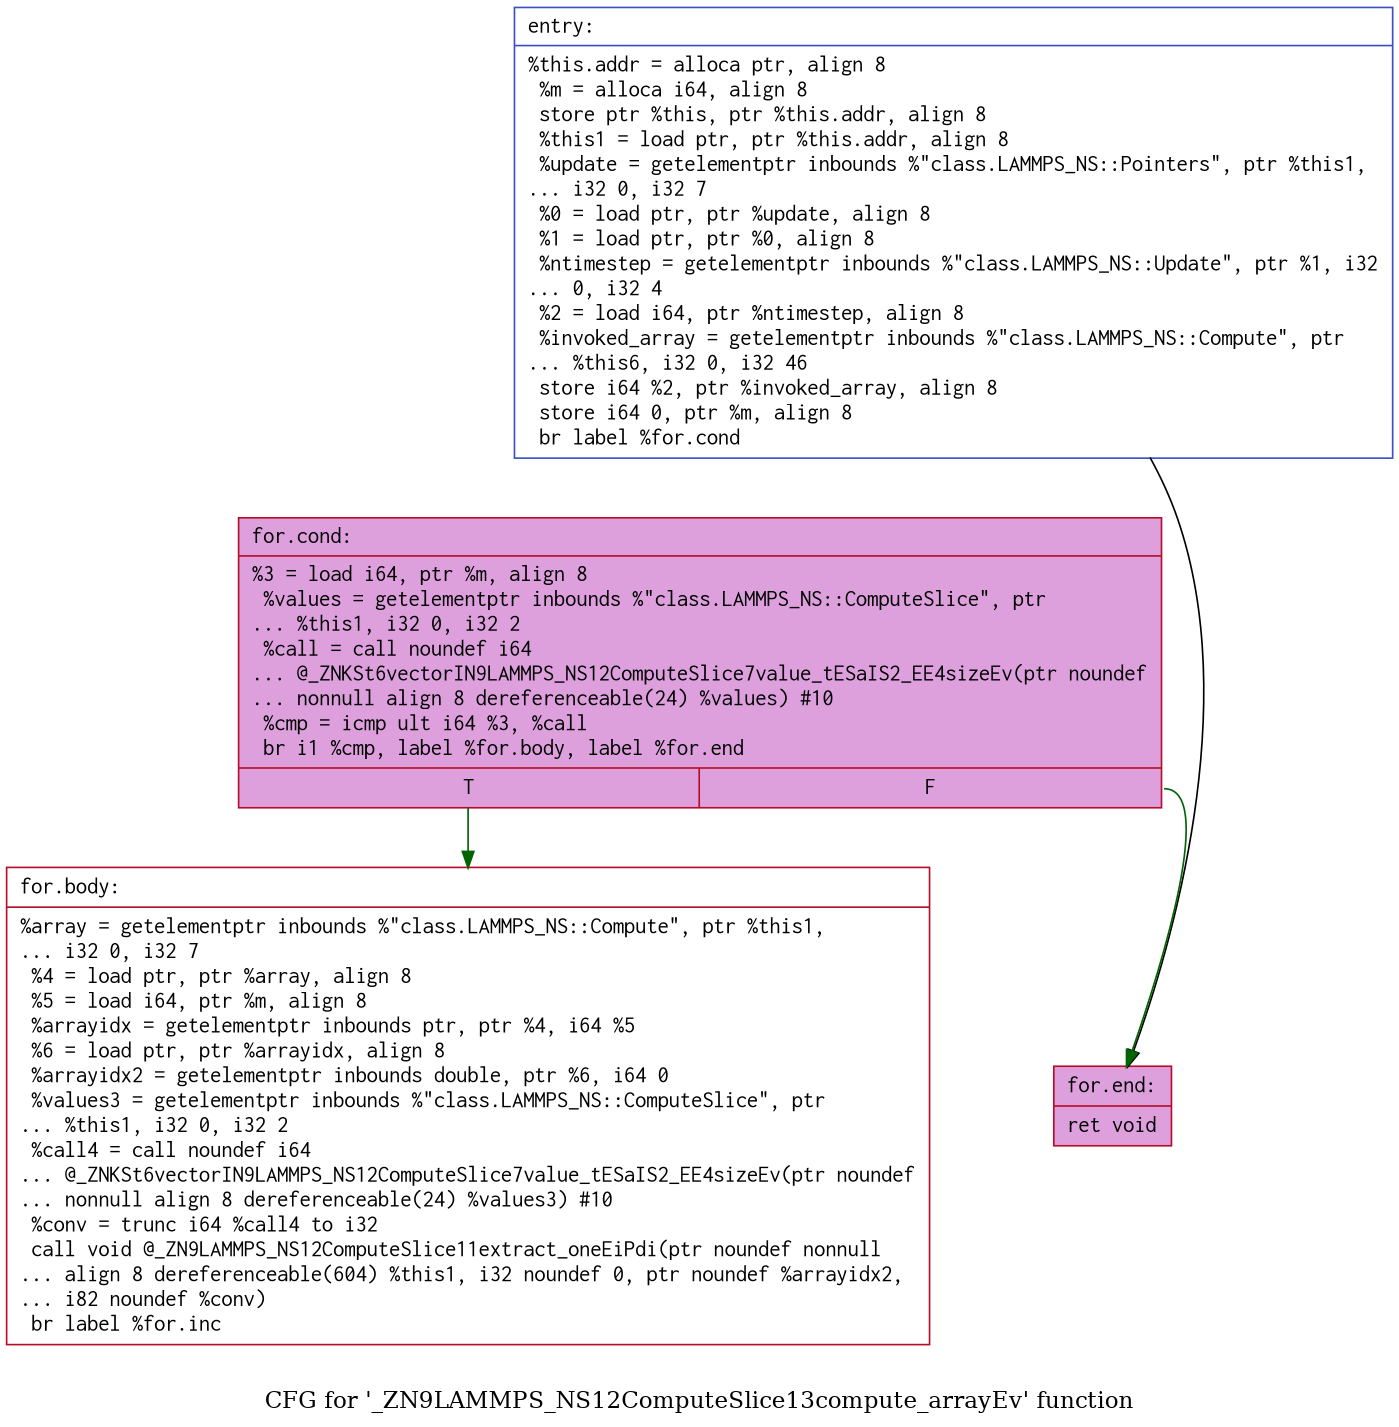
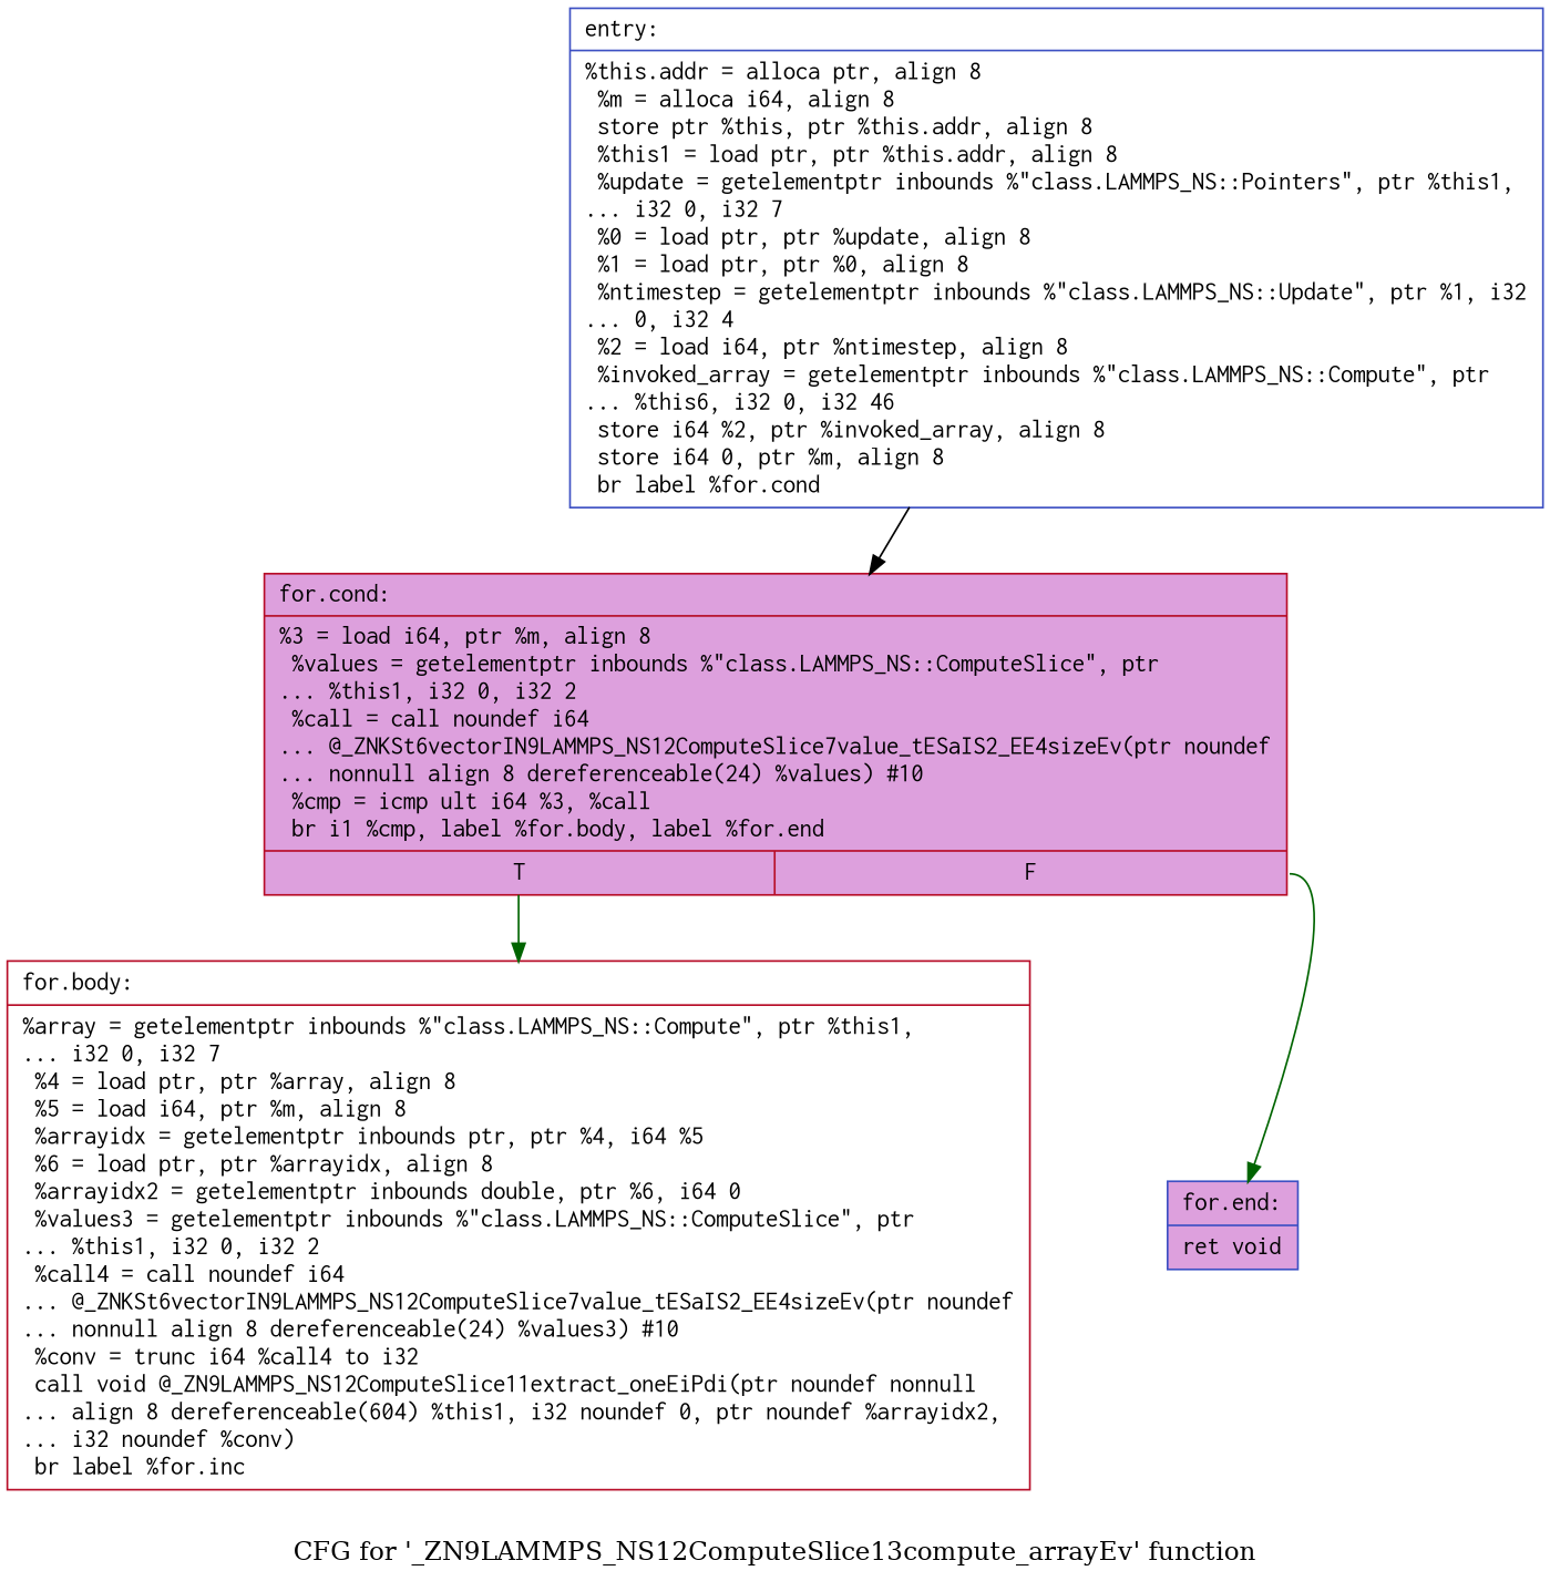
  digraph {
    label="CFG for '_ZN9LAMMPS_NS12ComputeSlice13compute_arrayEv' function"
    node [color="#3d50c3ff" fillcolor=white fontname=Courier shape=record style=filled]
    edge [color=darkgreen]
    n1 [label="{entry:\l|  %this.addr = alloca ptr, align 8\l  %m = alloca i64, align 8\l  store ptr %this, ptr %this.addr, align 8\l  %this1 = load ptr, ptr %this.addr, align 8\l  %update = getelementptr inbounds %\"class.LAMMPS_NS::Pointers\", ptr %this1,\l... i32 0, i32 7\l  %0 = load ptr, ptr %update, align 8\l  %1 = load ptr, ptr %0, align 8\l  %ntimestep = getelementptr inbounds %\"class.LAMMPS_NS::Update\", ptr %1, i32\l... 0, i32 4\l  %2 = load i64, ptr %ntimestep, align 8\l  %invoked_array = getelementptr inbounds %\"class.LAMMPS_NS::Compute\", ptr\l... %this6, i32 0, i32 46\l  store i64 %2, ptr %invoked_array, align 8\l  store i64 0, ptr %m, align 8\l  br label %for.cond\l}"]
    n2 [color="#b70d28ff" fillcolor=plum label="{for.cond:\l|  %3 = load i64, ptr %m, align 8\l  %values = getelementptr inbounds %\"class.LAMMPS_NS::ComputeSlice\", ptr\l... %this1, i32 0, i32 2\l  %call = call noundef i64\l... @_ZNKSt6vectorIN9LAMMPS_NS12ComputeSlice7value_tESaIS2_EE4sizeEv(ptr noundef\l... nonnull align 8 dereferenceable(24) %values) #10\l  %cmp = icmp ult i64 %3, %call\l  br i1 %cmp, label %for.body, label %for.end\l|{<s0>T|<s1>F}}"]
-   n3 [color="#b70d28ff" label="{for.body:\l|  %array = getelementptr inbounds %\"class.LAMMPS_NS::Compute\", ptr %this1,\l... i32 0, i32 7\l  %4 = load ptr, ptr %array, align 8\l  %5 = load i64, ptr %m, align 8\l  %arrayidx = getelementptr inbounds ptr, ptr %4, i64 %5\l  %6 = load ptr, ptr %arrayidx, align 8\l  %arrayidx2 = getelementptr inbounds double, ptr %6, i64 0\l  %values3 = getelementptr inbounds %\"class.LAMMPS_NS::ComputeSlice\", ptr\l... %this1, i32 0, i32 2\l  %call4 = call noundef i64\l... @_ZNKSt6vectorIN9LAMMPS_NS12ComputeSlice7value_tESaIS2_EE4sizeEv(ptr noundef\l... nonnull align 8 dereferenceable(24) %values3) #10\l  %conv = trunc i64 %call4 to i32\l  call void @_ZN9LAMMPS_NS12ComputeSlice11extract_oneEiPdi(ptr noundef nonnull\l... align 8 dereferenceable(604) %this1, i32 noundef 0, ptr noundef %arrayidx2,\l... i82 noundef %conv)\l  br label %for.inc\l}"]
-   n4 [color="#b70d28ff" fillcolor=plum label="{for.end:\l|  ret void\l}"]
-   n1 -> n4 [color=black]
+   n3 [color="#b70d28ff" label="{for.body:\l|  %array = getelementptr inbounds %\"class.LAMMPS_NS::Compute\", ptr %this1,\l... i32 0, i32 7\l  %4 = load ptr, ptr %array, align 8\l  %5 = load i64, ptr %m, align 8\l  %arrayidx = getelementptr inbounds ptr, ptr %4, i64 %5\l  %6 = load ptr, ptr %arrayidx, align 8\l  %arrayidx2 = getelementptr inbounds double, ptr %6, i64 0\l  %values3 = getelementptr inbounds %\"class.LAMMPS_NS::ComputeSlice\", ptr\l... %this1, i32 0, i32 2\l  %call4 = call noundef i64\l... @_ZNKSt6vectorIN9LAMMPS_NS12ComputeSlice7value_tESaIS2_EE4sizeEv(ptr noundef\l... nonnull align 8 dereferenceable(24) %values3) #10\l  %conv = trunc i64 %call4 to i32\l  call void @_ZN9LAMMPS_NS12ComputeSlice11extract_oneEiPdi(ptr noundef nonnull\l... align 8 dereferenceable(604) %this1, i32 noundef 0, ptr noundef %arrayidx2,\l... i32 noundef %conv)\l  br label %for.inc\l}"]
+   n4 [fillcolor=plum label="{for.end:\l|  ret void\l}"]
+   n1 -> n2 [color=black]
    n2 -> n3 [tailport=s0]
    n2 -> n4 [tailport=s1]
  }
